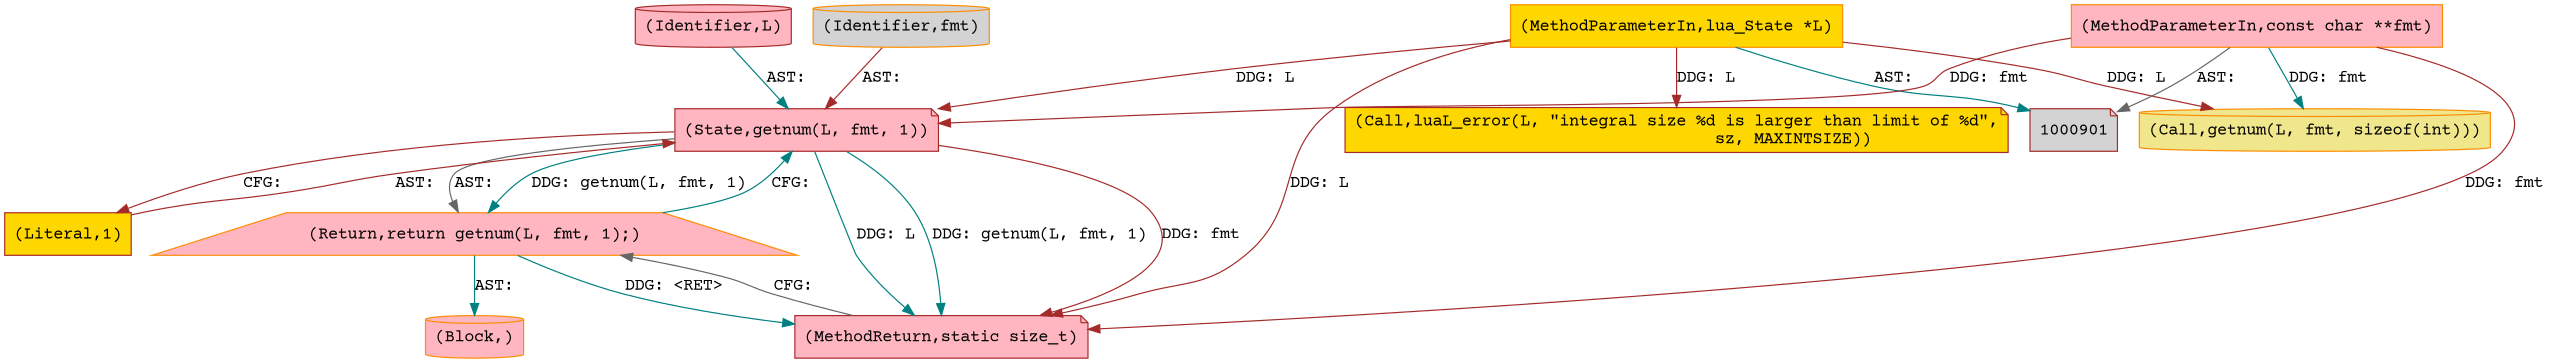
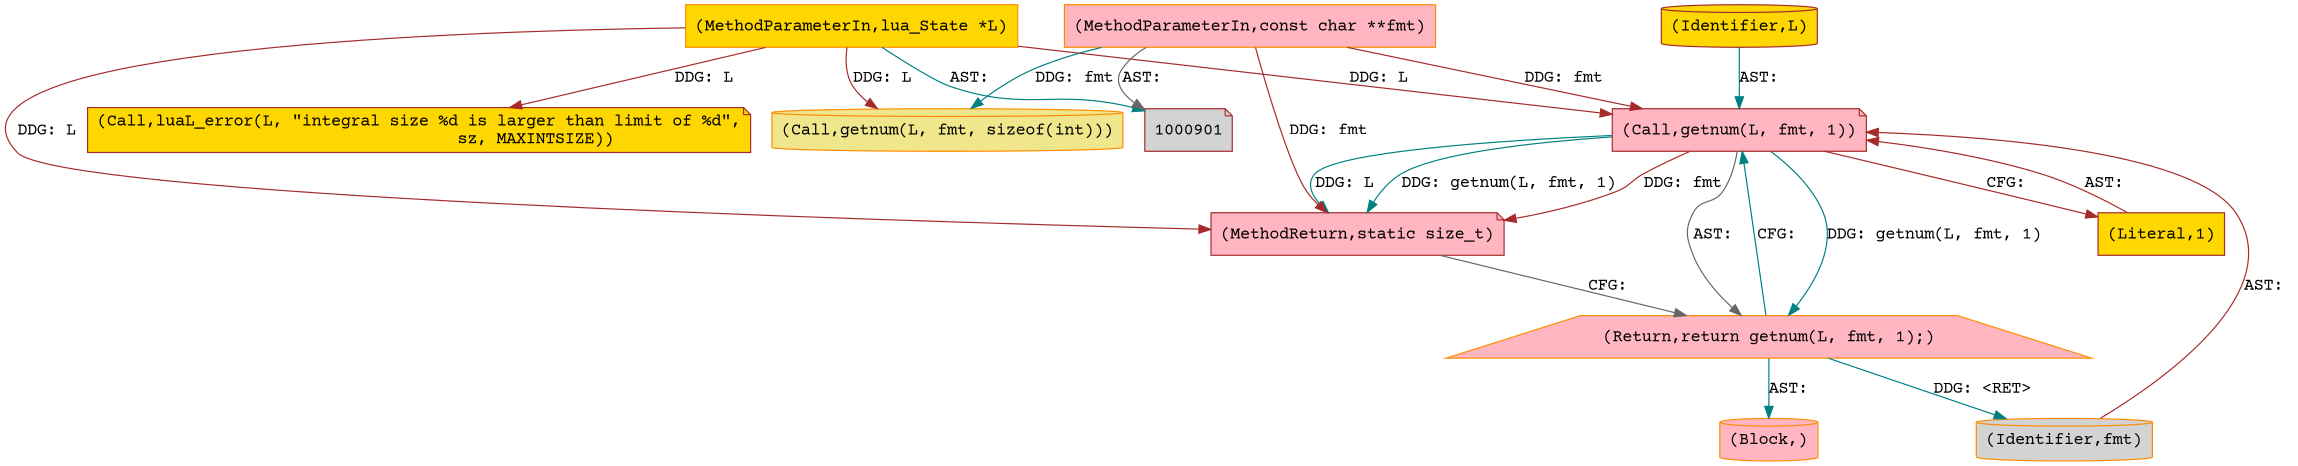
  digraph {
    fontname="Courier Prime"
    node [color=brown fillcolor=lightpink fontname="Courier Prime" shape=note style=filled]
    edge [color=brown fontname="Courier Prime"]
-   n1 [label="(State,getnum(L, fmt, 1))"]
+   n1 [label="(Call,getnum(L, fmt, 1))"]
    n2 [color=darkorange label="(Return,return getnum(L, fmt, 1);)" shape=trapezium]
    n3 [fillcolor=gold label="(Literal,1)" shape=box]
    n4 [label="(MethodReturn,static size_t)"]
    n5 [color=darkorange label="(Block,)" shape=cylinder]
    n6 [color=darkorange fillcolor=gold label="(MethodParameterIn,lua_State *L)" shape=box]
    n7 [fillcolor=gold label="(Call,luaL_error(L, \"integral size %d is larger than limit of %d\",\n                        sz, MAXINTSIZE))"]
    n8 [color=darkorange fillcolor=khaki label="(Call,getnum(L, fmt, sizeof(int)))" shape=cylinder]
    n9 [fillcolor=lightgrey label=1000901]
    n10 [color=darkorange label="(MethodParameterIn,const char **fmt)" shape=box]
    n11 [color=darkorange fillcolor=lightgrey label="(Identifier,fmt)" shape=cylinder]
-   n12 [label="(Identifier,L)" shape=cylinder]
+   n12 [fillcolor=gold label="(Identifier,L)" shape=cylinder]
    n1 -> n2 [color=gray40 label="AST: "]
    n1 -> n2 [color=teal label="DDG: getnum(L, fmt, 1)"]
    n1 -> n3 [label="CFG: "]
    n1 -> n4 [color=teal label="DDG: L"]
    n1 -> n4 [color=teal label="DDG: getnum(L, fmt, 1)"]
    n1 -> n4 [label="DDG: fmt"]
    n2 -> n1 [color=teal label="CFG: "]
-   n2 -> n4 [color=teal label="DDG: <RET>"]
+   n2 -> n11 [color=teal label="DDG: <RET>"]
    n2 -> n5 [color=teal label="AST: "]
    n3 -> n1 [label="AST: "]
    n4 -> n2 [color=gray40 label="CFG: "]
    n6 -> n1 [label="DDG: L"]
    n6 -> n4 [label="DDG: L"]
    n6 -> n7 [label="DDG: L"]
    n6 -> n8 [label="DDG: L"]
    n6 -> n9 [color=teal label="AST: "]
    n10 -> n1 [label="DDG: fmt"]
    n10 -> n4 [label="DDG: fmt"]
    n10 -> n8 [color=teal label="DDG: fmt"]
    n10 -> n9 [color=gray40 label="AST: "]
    n11 -> n1 [label="AST: "]
    n12 -> n1 [color=teal label="AST: "]
  }
